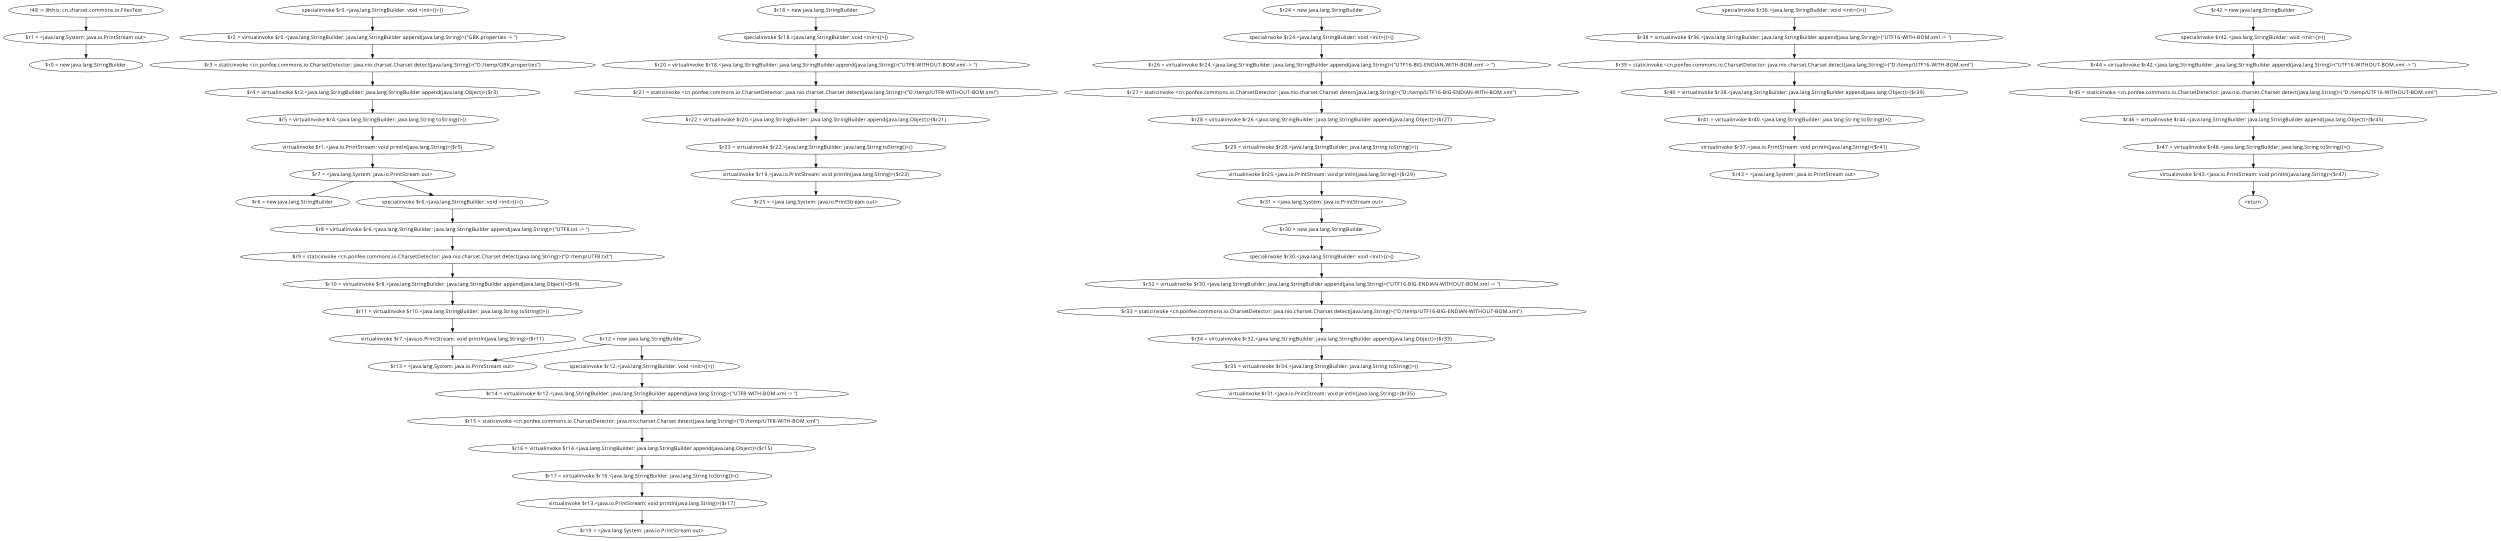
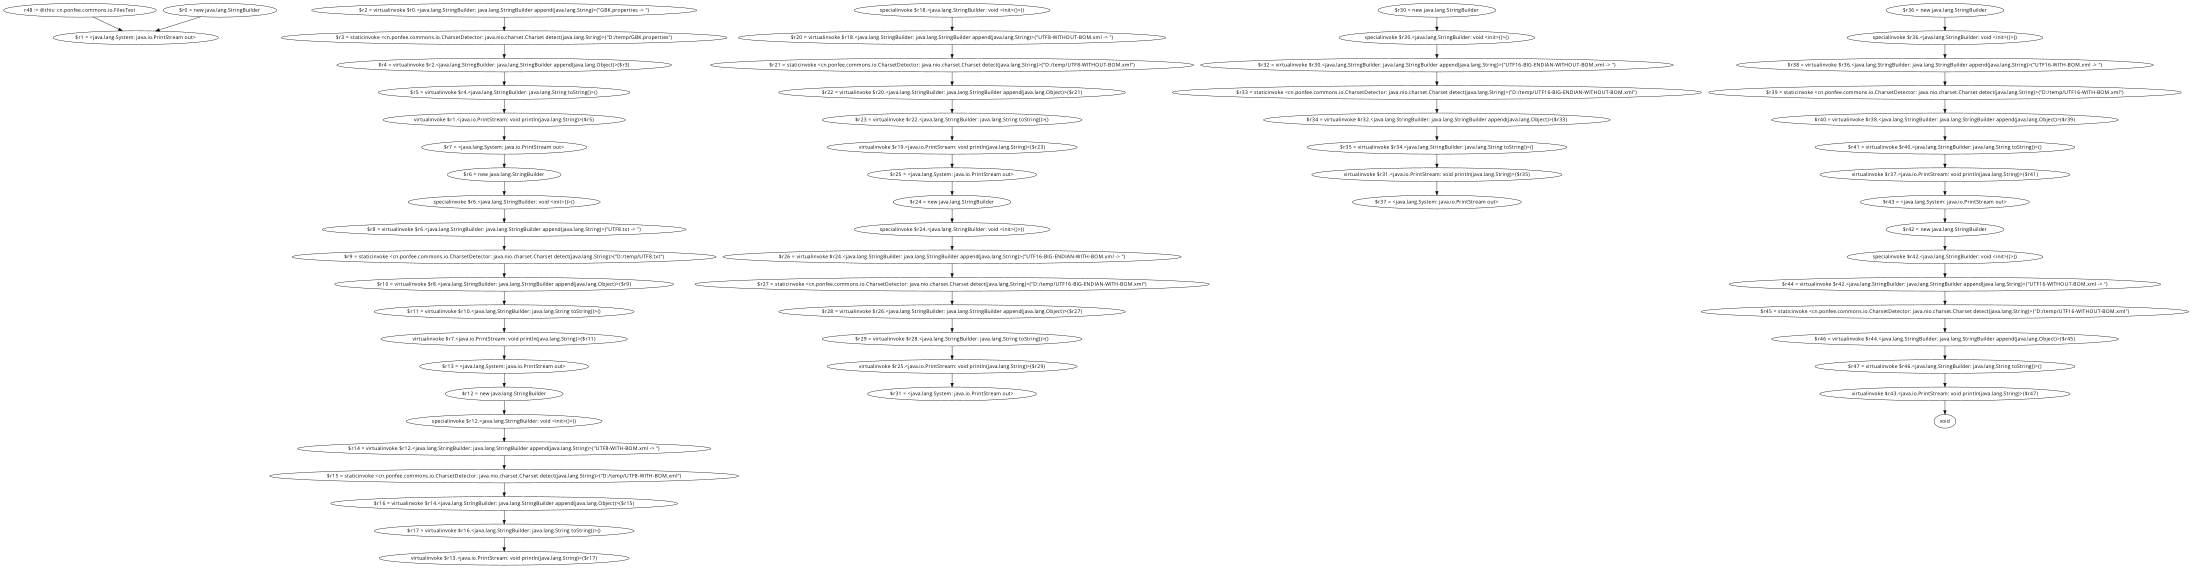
  digraph {
    fontname="Open Sans"
    node [fontname="Open Sans"]
    edge [fontname="Open Sans"]
-   "r48 := @this: cn.ponfee.commons.io.FilesTest" [label="r48 := @this: cn.charset.commons.io.FilesTest"]
+   "r48 := @this: cn.ponfee.commons.io.FilesTest"
    "$r1 = <java.lang.System: java.io.PrintStream out>"
    "$r0 = new java.lang.StringBuilder"
-   "specialinvoke $r0.<java.lang.StringBuilder: void <init>()>()"
    "$r2 = virtualinvoke $r0.<java.lang.StringBuilder: java.lang.StringBuilder append(java.lang.String)>(\"GBK.properties -> \")"
    "$r3 = staticinvoke <cn.ponfee.commons.io.CharsetDetector: java.nio.charset.Charset detect(java.lang.String)>(\"D:/temp/GBK.properties\")"
    "$r4 = virtualinvoke $r2.<java.lang.StringBuilder: java.lang.StringBuilder append(java.lang.Object)>($r3)"
    "$r5 = virtualinvoke $r4.<java.lang.StringBuilder: java.lang.String toString()>()"
    "virtualinvoke $r1.<java.io.PrintStream: void println(java.lang.String)>($r5)"
    "$r7 = <java.lang.System: java.io.PrintStream out>"
    "$r6 = new java.lang.StringBuilder"
    "specialinvoke $r6.<java.lang.StringBuilder: void <init>()>()"
    "$r8 = virtualinvoke $r6.<java.lang.StringBuilder: java.lang.StringBuilder append(java.lang.String)>(\"UTF8.txt -> \")"
    "$r9 = staticinvoke <cn.ponfee.commons.io.CharsetDetector: java.nio.charset.Charset detect(java.lang.String)>(\"D:/temp/UTF8.txt\")"
    "$r10 = virtualinvoke $r8.<java.lang.StringBuilder: java.lang.StringBuilder append(java.lang.Object)>($r9)"
    "$r11 = virtualinvoke $r10.<java.lang.StringBuilder: java.lang.String toString()>()"
    "virtualinvoke $r7.<java.io.PrintStream: void println(java.lang.String)>($r11)"
    "$r13 = <java.lang.System: java.io.PrintStream out>"
    "$r12 = new java.lang.StringBuilder"
    "specialinvoke $r12.<java.lang.StringBuilder: void <init>()>()"
    "$r14 = virtualinvoke $r12.<java.lang.StringBuilder: java.lang.StringBuilder append(java.lang.String)>(\"UTF8-WITH-BOM.xml -> \")"
    "$r15 = staticinvoke <cn.ponfee.commons.io.CharsetDetector: java.nio.charset.Charset detect(java.lang.String)>(\"D:/temp/UTF8-WITH-BOM.xml\")"
    "$r16 = virtualinvoke $r14.<java.lang.StringBuilder: java.lang.StringBuilder append(java.lang.Object)>($r15)"
    "$r17 = virtualinvoke $r16.<java.lang.StringBuilder: java.lang.String toString()>()"
    "virtualinvoke $r13.<java.io.PrintStream: void println(java.lang.String)>($r17)"
-   "$r19 = <java.lang.System: java.io.PrintStream out>"
-   "$r18 = new java.lang.StringBuilder"
    "specialinvoke $r18.<java.lang.StringBuilder: void <init>()>()"
    "$r20 = virtualinvoke $r18.<java.lang.StringBuilder: java.lang.StringBuilder append(java.lang.String)>(\"UTF8-WITHOUT-BOM.xml -> \")"
    "$r21 = staticinvoke <cn.ponfee.commons.io.CharsetDetector: java.nio.charset.Charset detect(java.lang.String)>(\"D:/temp/UTF8-WITHOUT-BOM.xml\")"
    "$r22 = virtualinvoke $r20.<java.lang.StringBuilder: java.lang.StringBuilder append(java.lang.Object)>($r21)"
    "$r23 = virtualinvoke $r22.<java.lang.StringBuilder: java.lang.String toString()>()"
    "virtualinvoke $r19.<java.io.PrintStream: void println(java.lang.String)>($r23)"
    "$r25 = <java.lang.System: java.io.PrintStream out>"
    "$r24 = new java.lang.StringBuilder"
    "specialinvoke $r24.<java.lang.StringBuilder: void <init>()>()"
    "$r26 = virtualinvoke $r24.<java.lang.StringBuilder: java.lang.StringBuilder append(java.lang.String)>(\"UTF16-BIG-ENDIAN-WITH-BOM.xml -> \")"
    "$r27 = staticinvoke <cn.ponfee.commons.io.CharsetDetector: java.nio.charset.Charset detect(java.lang.String)>(\"D:/temp/UTF16-BIG-ENDIAN-WITH-BOM.xml\")"
    "$r28 = virtualinvoke $r26.<java.lang.StringBuilder: java.lang.StringBuilder append(java.lang.Object)>($r27)"
    "$r29 = virtualinvoke $r28.<java.lang.StringBuilder: java.lang.String toString()>()"
    "virtualinvoke $r25.<java.io.PrintStream: void println(java.lang.String)>($r29)"
    "$r31 = <java.lang.System: java.io.PrintStream out>"
    "$r30 = new java.lang.StringBuilder"
    "specialinvoke $r30.<java.lang.StringBuilder: void <init>()>()"
    "$r32 = virtualinvoke $r30.<java.lang.StringBuilder: java.lang.StringBuilder append(java.lang.String)>(\"UTF16-BIG-ENDIAN-WITHOUT-BOM.xml -> \")"
    "$r33 = staticinvoke <cn.ponfee.commons.io.CharsetDetector: java.nio.charset.Charset detect(java.lang.String)>(\"D:/temp/UTF16-BIG-ENDIAN-WITHOUT-BOM.xml\")"
    "$r34 = virtualinvoke $r32.<java.lang.StringBuilder: java.lang.StringBuilder append(java.lang.Object)>($r33)"
    "$r35 = virtualinvoke $r34.<java.lang.StringBuilder: java.lang.String toString()>()"
    "virtualinvoke $r31.<java.io.PrintStream: void println(java.lang.String)>($r35)"
+   "$r37 = <java.lang.System: java.io.PrintStream out>"
+   "$r36 = new java.lang.StringBuilder"
    "specialinvoke $r36.<java.lang.StringBuilder: void <init>()>()"
    "$r38 = virtualinvoke $r36.<java.lang.StringBuilder: java.lang.StringBuilder append(java.lang.String)>(\"UTF16-WITH-BOM.xml -> \")"
    "$r39 = staticinvoke <cn.ponfee.commons.io.CharsetDetector: java.nio.charset.Charset detect(java.lang.String)>(\"D:/temp/UTF16-WITH-BOM.xml\")"
    "$r40 = virtualinvoke $r38.<java.lang.StringBuilder: java.lang.StringBuilder append(java.lang.Object)>($r39)"
    "$r41 = virtualinvoke $r40.<java.lang.StringBuilder: java.lang.String toString()>()"
    "virtualinvoke $r37.<java.io.PrintStream: void println(java.lang.String)>($r41)"
    "$r43 = <java.lang.System: java.io.PrintStream out>"
    "$r42 = new java.lang.StringBuilder"
    "specialinvoke $r42.<java.lang.StringBuilder: void <init>()>()"
    "$r44 = virtualinvoke $r42.<java.lang.StringBuilder: java.lang.StringBuilder append(java.lang.String)>(\"UTF16-WITHOUT-BOM.xml -> \")"
    "$r45 = staticinvoke <cn.ponfee.commons.io.CharsetDetector: java.nio.charset.Charset detect(java.lang.String)>(\"D:/temp/UTF16-WITHOUT-BOM.xml\")"
    "$r46 = virtualinvoke $r44.<java.lang.StringBuilder: java.lang.StringBuilder append(java.lang.Object)>($r45)"
    "$r47 = virtualinvoke $r46.<java.lang.StringBuilder: java.lang.String toString()>()"
    "virtualinvoke $r43.<java.io.PrintStream: void println(java.lang.String)>($r47)"
-   return
+   return [label=void]
    "r48 := @this: cn.ponfee.commons.io.FilesTest" -> "$r1 = <java.lang.System: java.io.PrintStream out>"
-   "$r1 = <java.lang.System: java.io.PrintStream out>" -> "$r0 = new java.lang.StringBuilder"
-   "specialinvoke $r0.<java.lang.StringBuilder: void <init>()>()" -> "$r2 = virtualinvoke $r0.<java.lang.StringBuilder: java.lang.StringBuilder append(java.lang.String)>(\"GBK.properties -> \")"
+   "$r0 = new java.lang.StringBuilder" -> "$r1 = <java.lang.System: java.io.PrintStream out>"
    "$r2 = virtualinvoke $r0.<java.lang.StringBuilder: java.lang.StringBuilder append(java.lang.String)>(\"GBK.properties -> \")" -> "$r3 = staticinvoke <cn.ponfee.commons.io.CharsetDetector: java.nio.charset.Charset detect(java.lang.String)>(\"D:/temp/GBK.properties\")"
    "$r3 = staticinvoke <cn.ponfee.commons.io.CharsetDetector: java.nio.charset.Charset detect(java.lang.String)>(\"D:/temp/GBK.properties\")" -> "$r4 = virtualinvoke $r2.<java.lang.StringBuilder: java.lang.StringBuilder append(java.lang.Object)>($r3)"
    "$r4 = virtualinvoke $r2.<java.lang.StringBuilder: java.lang.StringBuilder append(java.lang.Object)>($r3)" -> "$r5 = virtualinvoke $r4.<java.lang.StringBuilder: java.lang.String toString()>()"
    "$r5 = virtualinvoke $r4.<java.lang.StringBuilder: java.lang.String toString()>()" -> "virtualinvoke $r1.<java.io.PrintStream: void println(java.lang.String)>($r5)"
    "virtualinvoke $r1.<java.io.PrintStream: void println(java.lang.String)>($r5)" -> "$r7 = <java.lang.System: java.io.PrintStream out>"
    "$r7 = <java.lang.System: java.io.PrintStream out>" -> "$r6 = new java.lang.StringBuilder"
-   "$r7 = <java.lang.System: java.io.PrintStream out>" -> "specialinvoke $r6.<java.lang.StringBuilder: void <init>()>()"
+   "$r6 = new java.lang.StringBuilder" -> "specialinvoke $r6.<java.lang.StringBuilder: void <init>()>()"
    "specialinvoke $r6.<java.lang.StringBuilder: void <init>()>()" -> "$r8 = virtualinvoke $r6.<java.lang.StringBuilder: java.lang.StringBuilder append(java.lang.String)>(\"UTF8.txt -> \")"
    "$r8 = virtualinvoke $r6.<java.lang.StringBuilder: java.lang.StringBuilder append(java.lang.String)>(\"UTF8.txt -> \")" -> "$r9 = staticinvoke <cn.ponfee.commons.io.CharsetDetector: java.nio.charset.Charset detect(java.lang.String)>(\"D:/temp/UTF8.txt\")"
    "$r9 = staticinvoke <cn.ponfee.commons.io.CharsetDetector: java.nio.charset.Charset detect(java.lang.String)>(\"D:/temp/UTF8.txt\")" -> "$r10 = virtualinvoke $r8.<java.lang.StringBuilder: java.lang.StringBuilder append(java.lang.Object)>($r9)"
    "$r10 = virtualinvoke $r8.<java.lang.StringBuilder: java.lang.StringBuilder append(java.lang.Object)>($r9)" -> "$r11 = virtualinvoke $r10.<java.lang.StringBuilder: java.lang.String toString()>()"
    "$r11 = virtualinvoke $r10.<java.lang.StringBuilder: java.lang.String toString()>()" -> "virtualinvoke $r7.<java.io.PrintStream: void println(java.lang.String)>($r11)"
    "virtualinvoke $r7.<java.io.PrintStream: void println(java.lang.String)>($r11)" -> "$r13 = <java.lang.System: java.io.PrintStream out>"
-   "$r12 = new java.lang.StringBuilder" -> "$r13 = <java.lang.System: java.io.PrintStream out>"
+   "$r13 = <java.lang.System: java.io.PrintStream out>" -> "$r12 = new java.lang.StringBuilder"
    "$r12 = new java.lang.StringBuilder" -> "specialinvoke $r12.<java.lang.StringBuilder: void <init>()>()"
    "specialinvoke $r12.<java.lang.StringBuilder: void <init>()>()" -> "$r14 = virtualinvoke $r12.<java.lang.StringBuilder: java.lang.StringBuilder append(java.lang.String)>(\"UTF8-WITH-BOM.xml -> \")"
    "$r14 = virtualinvoke $r12.<java.lang.StringBuilder: java.lang.StringBuilder append(java.lang.String)>(\"UTF8-WITH-BOM.xml -> \")" -> "$r15 = staticinvoke <cn.ponfee.commons.io.CharsetDetector: java.nio.charset.Charset detect(java.lang.String)>(\"D:/temp/UTF8-WITH-BOM.xml\")"
    "$r15 = staticinvoke <cn.ponfee.commons.io.CharsetDetector: java.nio.charset.Charset detect(java.lang.String)>(\"D:/temp/UTF8-WITH-BOM.xml\")" -> "$r16 = virtualinvoke $r14.<java.lang.StringBuilder: java.lang.StringBuilder append(java.lang.Object)>($r15)"
    "$r16 = virtualinvoke $r14.<java.lang.StringBuilder: java.lang.StringBuilder append(java.lang.Object)>($r15)" -> "$r17 = virtualinvoke $r16.<java.lang.StringBuilder: java.lang.String toString()>()"
    "$r17 = virtualinvoke $r16.<java.lang.StringBuilder: java.lang.String toString()>()" -> "virtualinvoke $r13.<java.io.PrintStream: void println(java.lang.String)>($r17)"
-   "virtualinvoke $r13.<java.io.PrintStream: void println(java.lang.String)>($r17)" -> "$r19 = <java.lang.System: java.io.PrintStream out>"
-   "$r18 = new java.lang.StringBuilder" -> "specialinvoke $r18.<java.lang.StringBuilder: void <init>()>()"
    "specialinvoke $r18.<java.lang.StringBuilder: void <init>()>()" -> "$r20 = virtualinvoke $r18.<java.lang.StringBuilder: java.lang.StringBuilder append(java.lang.String)>(\"UTF8-WITHOUT-BOM.xml -> \")"
    "$r20 = virtualinvoke $r18.<java.lang.StringBuilder: java.lang.StringBuilder append(java.lang.String)>(\"UTF8-WITHOUT-BOM.xml -> \")" -> "$r21 = staticinvoke <cn.ponfee.commons.io.CharsetDetector: java.nio.charset.Charset detect(java.lang.String)>(\"D:/temp/UTF8-WITHOUT-BOM.xml\")"
    "$r21 = staticinvoke <cn.ponfee.commons.io.CharsetDetector: java.nio.charset.Charset detect(java.lang.String)>(\"D:/temp/UTF8-WITHOUT-BOM.xml\")" -> "$r22 = virtualinvoke $r20.<java.lang.StringBuilder: java.lang.StringBuilder append(java.lang.Object)>($r21)"
    "$r22 = virtualinvoke $r20.<java.lang.StringBuilder: java.lang.StringBuilder append(java.lang.Object)>($r21)" -> "$r23 = virtualinvoke $r22.<java.lang.StringBuilder: java.lang.String toString()>()"
    "$r23 = virtualinvoke $r22.<java.lang.StringBuilder: java.lang.String toString()>()" -> "virtualinvoke $r19.<java.io.PrintStream: void println(java.lang.String)>($r23)"
    "virtualinvoke $r19.<java.io.PrintStream: void println(java.lang.String)>($r23)" -> "$r25 = <java.lang.System: java.io.PrintStream out>"
+   "$r25 = <java.lang.System: java.io.PrintStream out>" -> "$r24 = new java.lang.StringBuilder"
    "$r24 = new java.lang.StringBuilder" -> "specialinvoke $r24.<java.lang.StringBuilder: void <init>()>()"
    "specialinvoke $r24.<java.lang.StringBuilder: void <init>()>()" -> "$r26 = virtualinvoke $r24.<java.lang.StringBuilder: java.lang.StringBuilder append(java.lang.String)>(\"UTF16-BIG-ENDIAN-WITH-BOM.xml -> \")"
    "$r26 = virtualinvoke $r24.<java.lang.StringBuilder: java.lang.StringBuilder append(java.lang.String)>(\"UTF16-BIG-ENDIAN-WITH-BOM.xml -> \")" -> "$r27 = staticinvoke <cn.ponfee.commons.io.CharsetDetector: java.nio.charset.Charset detect(java.lang.String)>(\"D:/temp/UTF16-BIG-ENDIAN-WITH-BOM.xml\")"
    "$r27 = staticinvoke <cn.ponfee.commons.io.CharsetDetector: java.nio.charset.Charset detect(java.lang.String)>(\"D:/temp/UTF16-BIG-ENDIAN-WITH-BOM.xml\")" -> "$r28 = virtualinvoke $r26.<java.lang.StringBuilder: java.lang.StringBuilder append(java.lang.Object)>($r27)"
    "$r28 = virtualinvoke $r26.<java.lang.StringBuilder: java.lang.StringBuilder append(java.lang.Object)>($r27)" -> "$r29 = virtualinvoke $r28.<java.lang.StringBuilder: java.lang.String toString()>()"
    "$r29 = virtualinvoke $r28.<java.lang.StringBuilder: java.lang.String toString()>()" -> "virtualinvoke $r25.<java.io.PrintStream: void println(java.lang.String)>($r29)"
    "virtualinvoke $r25.<java.io.PrintStream: void println(java.lang.String)>($r29)" -> "$r31 = <java.lang.System: java.io.PrintStream out>"
-   "$r31 = <java.lang.System: java.io.PrintStream out>" -> "$r30 = new java.lang.StringBuilder"
    "$r30 = new java.lang.StringBuilder" -> "specialinvoke $r30.<java.lang.StringBuilder: void <init>()>()"
    "specialinvoke $r30.<java.lang.StringBuilder: void <init>()>()" -> "$r32 = virtualinvoke $r30.<java.lang.StringBuilder: java.lang.StringBuilder append(java.lang.String)>(\"UTF16-BIG-ENDIAN-WITHOUT-BOM.xml -> \")"
    "$r32 = virtualinvoke $r30.<java.lang.StringBuilder: java.lang.StringBuilder append(java.lang.String)>(\"UTF16-BIG-ENDIAN-WITHOUT-BOM.xml -> \")" -> "$r33 = staticinvoke <cn.ponfee.commons.io.CharsetDetector: java.nio.charset.Charset detect(java.lang.String)>(\"D:/temp/UTF16-BIG-ENDIAN-WITHOUT-BOM.xml\")"
    "$r33 = staticinvoke <cn.ponfee.commons.io.CharsetDetector: java.nio.charset.Charset detect(java.lang.String)>(\"D:/temp/UTF16-BIG-ENDIAN-WITHOUT-BOM.xml\")" -> "$r34 = virtualinvoke $r32.<java.lang.StringBuilder: java.lang.StringBuilder append(java.lang.Object)>($r33)"
    "$r34 = virtualinvoke $r32.<java.lang.StringBuilder: java.lang.StringBuilder append(java.lang.Object)>($r33)" -> "$r35 = virtualinvoke $r34.<java.lang.StringBuilder: java.lang.String toString()>()"
    "$r35 = virtualinvoke $r34.<java.lang.StringBuilder: java.lang.String toString()>()" -> "virtualinvoke $r31.<java.io.PrintStream: void println(java.lang.String)>($r35)"
+   "virtualinvoke $r31.<java.io.PrintStream: void println(java.lang.String)>($r35)" -> "$r37 = <java.lang.System: java.io.PrintStream out>"
+   "$r36 = new java.lang.StringBuilder" -> "specialinvoke $r36.<java.lang.StringBuilder: void <init>()>()"
    "specialinvoke $r36.<java.lang.StringBuilder: void <init>()>()" -> "$r38 = virtualinvoke $r36.<java.lang.StringBuilder: java.lang.StringBuilder append(java.lang.String)>(\"UTF16-WITH-BOM.xml -> \")"
    "$r38 = virtualinvoke $r36.<java.lang.StringBuilder: java.lang.StringBuilder append(java.lang.String)>(\"UTF16-WITH-BOM.xml -> \")" -> "$r39 = staticinvoke <cn.ponfee.commons.io.CharsetDetector: java.nio.charset.Charset detect(java.lang.String)>(\"D:/temp/UTF16-WITH-BOM.xml\")"
    "$r39 = staticinvoke <cn.ponfee.commons.io.CharsetDetector: java.nio.charset.Charset detect(java.lang.String)>(\"D:/temp/UTF16-WITH-BOM.xml\")" -> "$r40 = virtualinvoke $r38.<java.lang.StringBuilder: java.lang.StringBuilder append(java.lang.Object)>($r39)"
    "$r40 = virtualinvoke $r38.<java.lang.StringBuilder: java.lang.StringBuilder append(java.lang.Object)>($r39)" -> "$r41 = virtualinvoke $r40.<java.lang.StringBuilder: java.lang.String toString()>()"
    "$r41 = virtualinvoke $r40.<java.lang.StringBuilder: java.lang.String toString()>()" -> "virtualinvoke $r37.<java.io.PrintStream: void println(java.lang.String)>($r41)"
    "virtualinvoke $r37.<java.io.PrintStream: void println(java.lang.String)>($r41)" -> "$r43 = <java.lang.System: java.io.PrintStream out>"
+   "$r43 = <java.lang.System: java.io.PrintStream out>" -> "$r42 = new java.lang.StringBuilder"
    "$r42 = new java.lang.StringBuilder" -> "specialinvoke $r42.<java.lang.StringBuilder: void <init>()>()"
    "specialinvoke $r42.<java.lang.StringBuilder: void <init>()>()" -> "$r44 = virtualinvoke $r42.<java.lang.StringBuilder: java.lang.StringBuilder append(java.lang.String)>(\"UTF16-WITHOUT-BOM.xml -> \")"
    "$r44 = virtualinvoke $r42.<java.lang.StringBuilder: java.lang.StringBuilder append(java.lang.String)>(\"UTF16-WITHOUT-BOM.xml -> \")" -> "$r45 = staticinvoke <cn.ponfee.commons.io.CharsetDetector: java.nio.charset.Charset detect(java.lang.String)>(\"D:/temp/UTF16-WITHOUT-BOM.xml\")"
    "$r45 = staticinvoke <cn.ponfee.commons.io.CharsetDetector: java.nio.charset.Charset detect(java.lang.String)>(\"D:/temp/UTF16-WITHOUT-BOM.xml\")" -> "$r46 = virtualinvoke $r44.<java.lang.StringBuilder: java.lang.StringBuilder append(java.lang.Object)>($r45)"
    "$r46 = virtualinvoke $r44.<java.lang.StringBuilder: java.lang.StringBuilder append(java.lang.Object)>($r45)" -> "$r47 = virtualinvoke $r46.<java.lang.StringBuilder: java.lang.String toString()>()"
    "$r47 = virtualinvoke $r46.<java.lang.StringBuilder: java.lang.String toString()>()" -> "virtualinvoke $r43.<java.io.PrintStream: void println(java.lang.String)>($r47)"
    "virtualinvoke $r43.<java.io.PrintStream: void println(java.lang.String)>($r47)" -> return
  }
